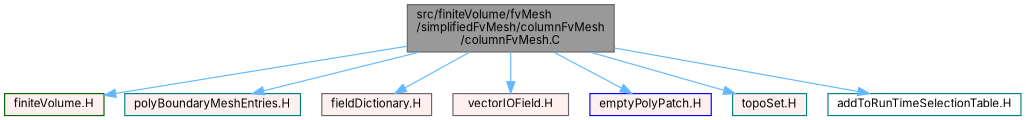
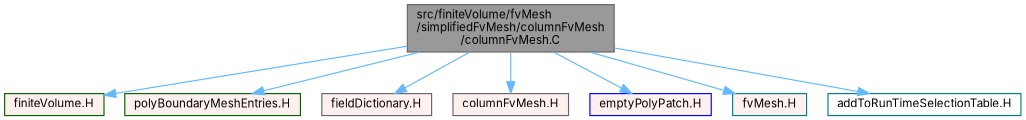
  digraph {
    fontname=Inter
    node [color=gray40 fillcolor="#FFF0F0" fontname=Inter fontsize=10 shape=box style=filled]
    edge [color=steelblue1 fontname=Inter fontsize=10 labelfontname=Helvetica labelfontsize=10 style=solid]
    n1 [fillcolor=grey60 fontcolor=black height=0.2 label="src/finiteVolume/fvMesh\l/simplifiedFvMesh/columnFvMesh\l/columnFvMesh.C" width=0.4]
    n2 [color=darkgreen height=0.2 label="finiteVolume.H" width=0.4]
-   n3 [color=teal height=0.2 label="polyBoundaryMeshEntries.H" width=0.4]
+   n3 [color=darkgreen height=0.2 label="polyBoundaryMeshEntries.H" width=0.4]
    n4 [height=0.2 label="fieldDictionary.H" width=0.4]
-   n5 [height=0.2 label="vectorIOField.H" width=0.4]
+   n5 [height=0.2 label="columnFvMesh.H" width=0.4]
    n6 [color=blue height=0.2 label="emptyPolyPatch.H" width=0.4]
-   n7 [color=teal height=0.2 label="topoSet.H" width=0.4]
+   n7 [color=teal height=0.2 label="fvMesh.H" width=0.4]
    n8 [color=teal fillcolor=white height=0.2 label="addToRunTimeSelectionTable.H" width=0.4]
    n1 -> n2
    n1 -> n3
    n1 -> n4
    n1 -> n5
    n1 -> n6
    n1 -> n7
    n1 -> n8
  }
